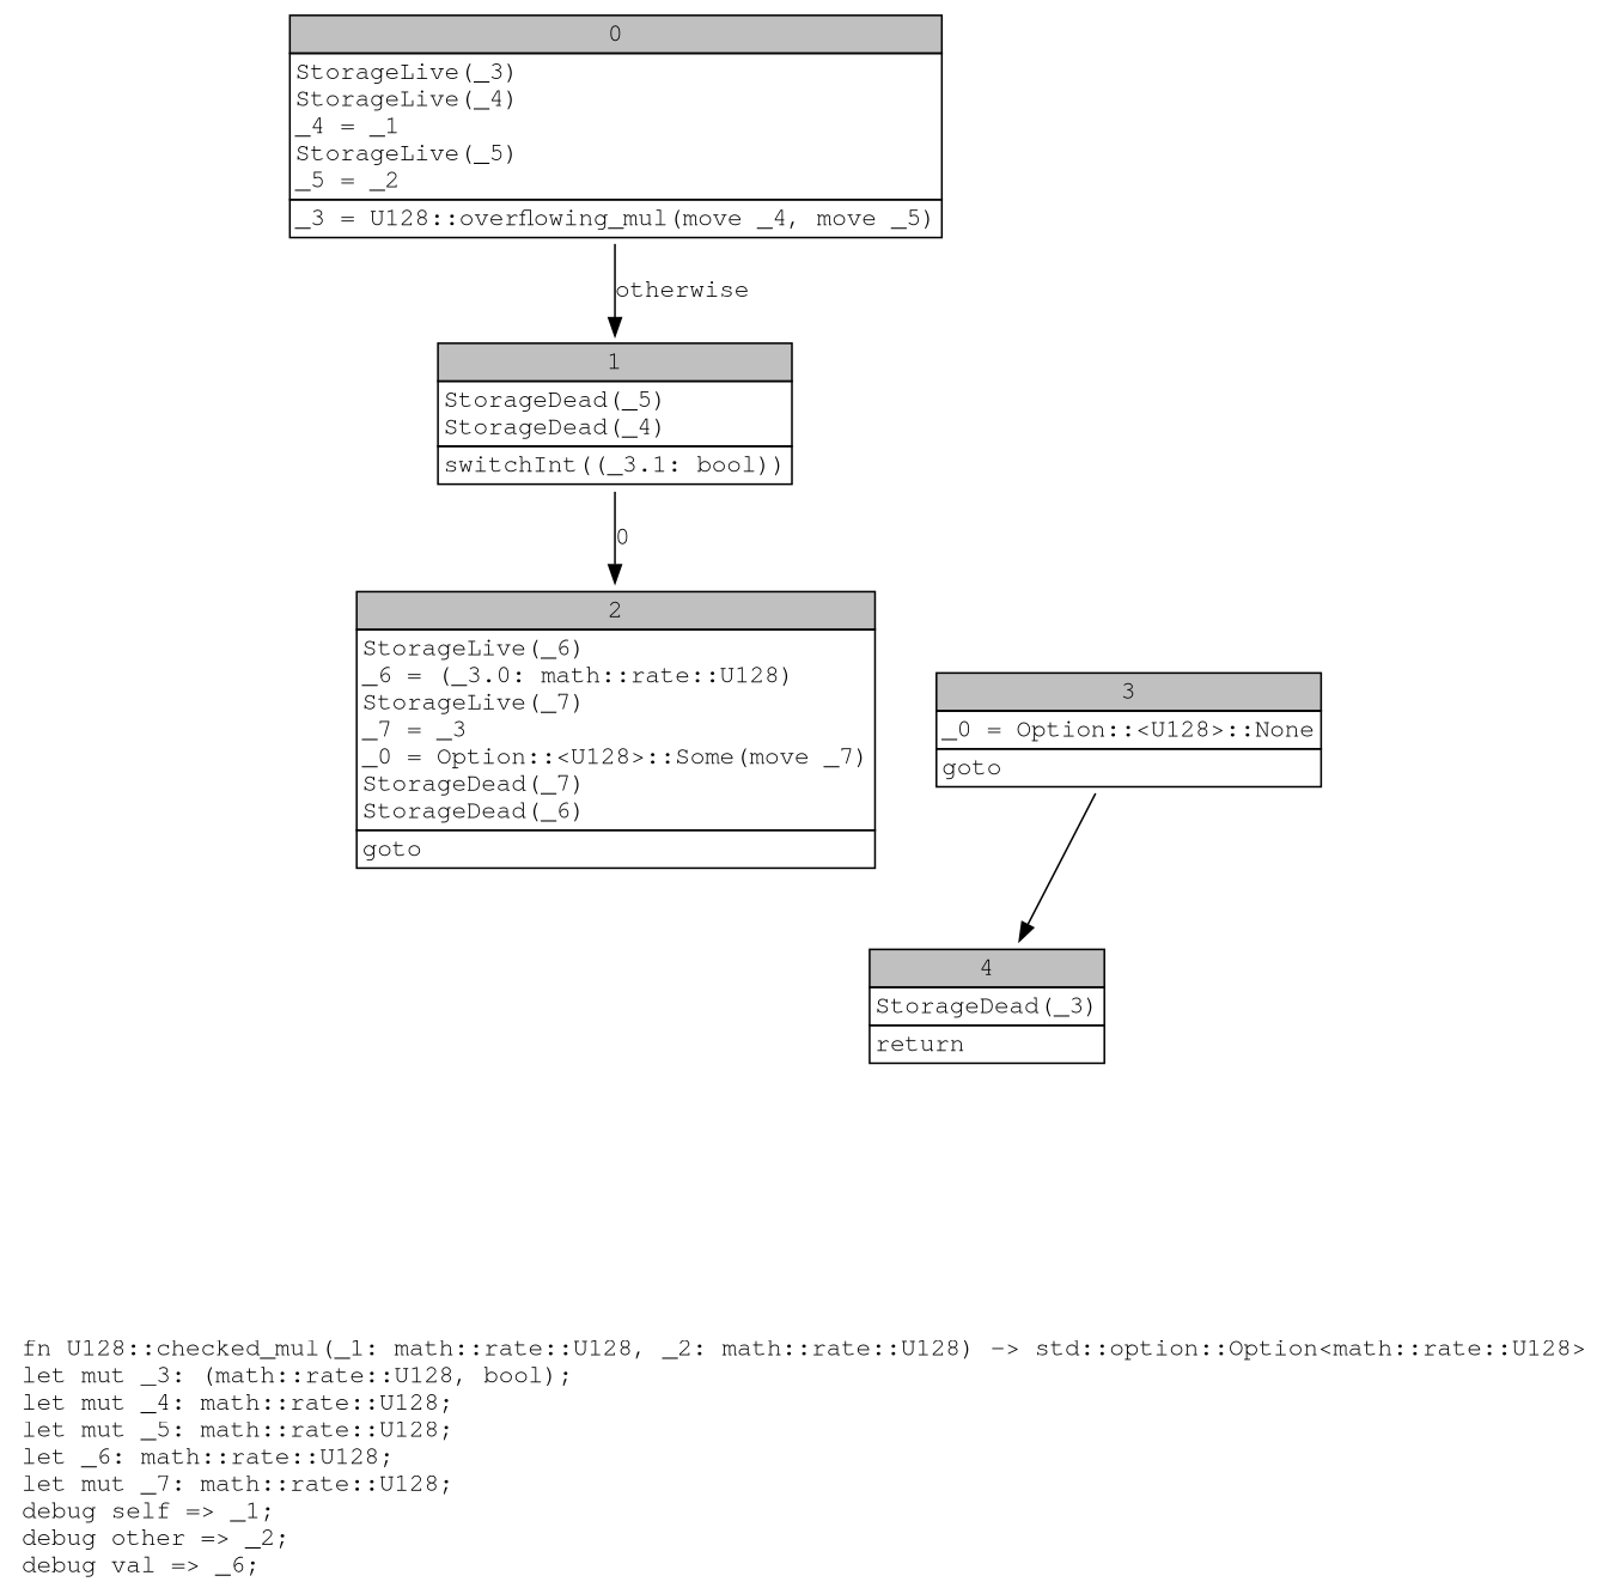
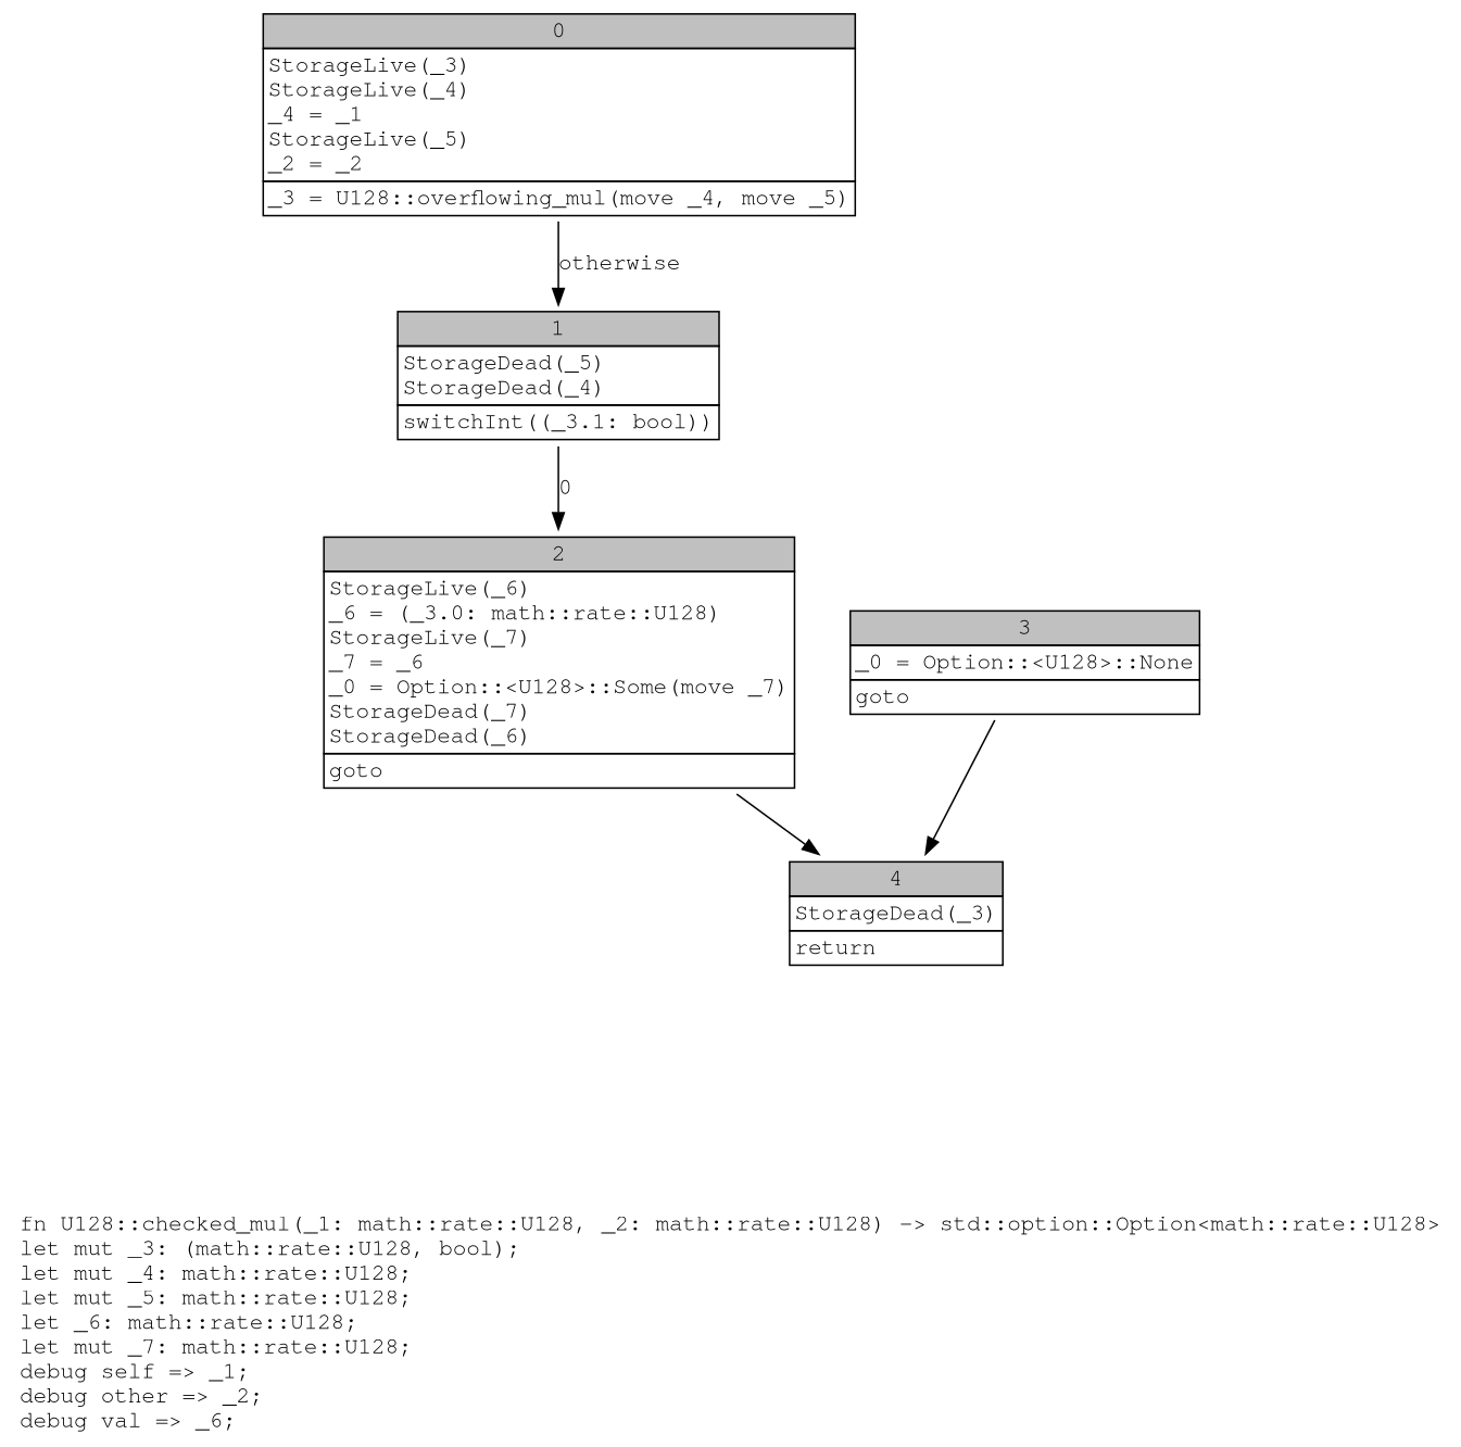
  digraph {
    fontname="Courier, monospace"
    label=<fn U128::checked_mul(_1: math::rate::U128, _2: math::rate::U128) -&gt; std::option::Option&lt;math::rate::U128&gt;<br align="left"/>let mut _3: (math::rate::U128, bool);<br align="left"/>let mut _4: math::rate::U128;<br align="left"/>let mut _5: math::rate::U128;<br align="left"/>let _6: math::rate::U128;<br align="left"/>let mut _7: math::rate::U128;<br align="left"/>debug self =&gt; _1;<br align="left"/>debug other =&gt; _2;<br align="left"/>debug val =&gt; _6;<br align="left"/>>
    node [fontname="Courier, monospace" shape=none]
    edge [fontname="Courier, monospace"]
-   n1 [label=<<table border="0" cellborder="1" cellspacing="0"><tr><td bgcolor="gray" align="center" colspan="1">0</td></tr><tr><td align="left" balign="left">StorageLive(_3)<br/>StorageLive(_4)<br/>_4 = _1<br/>StorageLive(_5)<br/>_5 = _2<br/></td></tr><tr><td align="left">_3 = U128::overflowing_mul(move _4, move _5)</td></tr></table>>]
+   n1 [label=<<table border="0" cellborder="1" cellspacing="0"><tr><td bgcolor="gray" align="center" colspan="1">0</td></tr><tr><td align="left" balign="left">StorageLive(_3)<br/>StorageLive(_4)<br/>_4 = _1<br/>StorageLive(_5)<br/>_2 = _2<br/></td></tr><tr><td align="left">_3 = U128::overflowing_mul(move _4, move _5)</td></tr></table>>]
    n2 [label=<<table border="0" cellborder="1" cellspacing="0"><tr><td bgcolor="gray" align="center" colspan="1">1</td></tr><tr><td align="left" balign="left">StorageDead(_5)<br/>StorageDead(_4)<br/></td></tr><tr><td align="left">switchInt((_3.1: bool))</td></tr></table>>]
-   n3 [label=<<table border="0" cellborder="1" cellspacing="0"><tr><td bgcolor="gray" align="center" colspan="1">2</td></tr><tr><td align="left" balign="left">StorageLive(_6)<br/>_6 = (_3.0: math::rate::U128)<br/>StorageLive(_7)<br/>_7 = _3<br/>_0 = Option::&lt;U128&gt;::Some(move _7)<br/>StorageDead(_7)<br/>StorageDead(_6)<br/></td></tr><tr><td align="left">goto</td></tr></table>>]
+   n3 [label=<<table border="0" cellborder="1" cellspacing="0"><tr><td bgcolor="gray" align="center" colspan="1">2</td></tr><tr><td align="left" balign="left">StorageLive(_6)<br/>_6 = (_3.0: math::rate::U128)<br/>StorageLive(_7)<br/>_7 = _6<br/>_0 = Option::&lt;U128&gt;::Some(move _7)<br/>StorageDead(_7)<br/>StorageDead(_6)<br/></td></tr><tr><td align="left">goto</td></tr></table>>]
    n4 [label=<<table border="0" cellborder="1" cellspacing="0"><tr><td bgcolor="gray" align="center" colspan="1">4</td></tr><tr><td align="left" balign="left">StorageDead(_3)<br/></td></tr><tr><td align="left">return</td></tr></table>>]
    n5 [label=<<table border="0" cellborder="1" cellspacing="0"><tr><td bgcolor="gray" align="center" colspan="1">3</td></tr><tr><td align="left" balign="left">_0 = Option::&lt;U128&gt;::None<br/></td></tr><tr><td align="left">goto</td></tr></table>>]
    n1 -> n2 [label=otherwise]
    n2 -> n3 [label=0]
+   n3 -> n4
    n5 -> n4
  }
